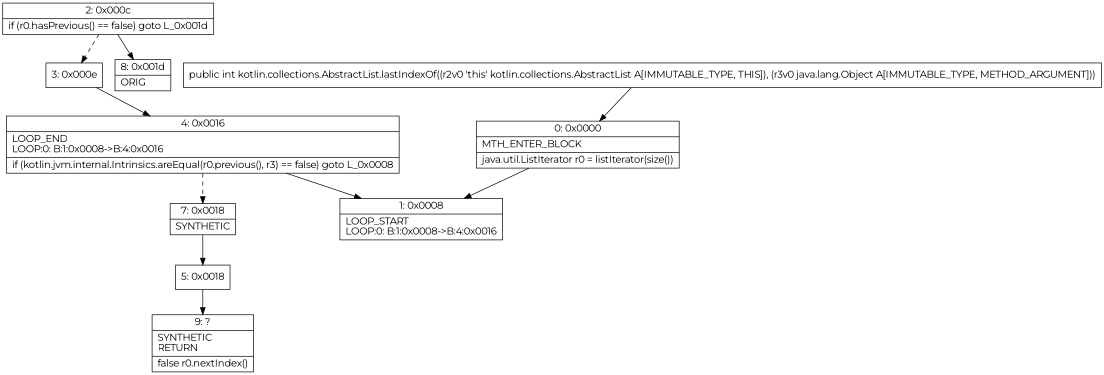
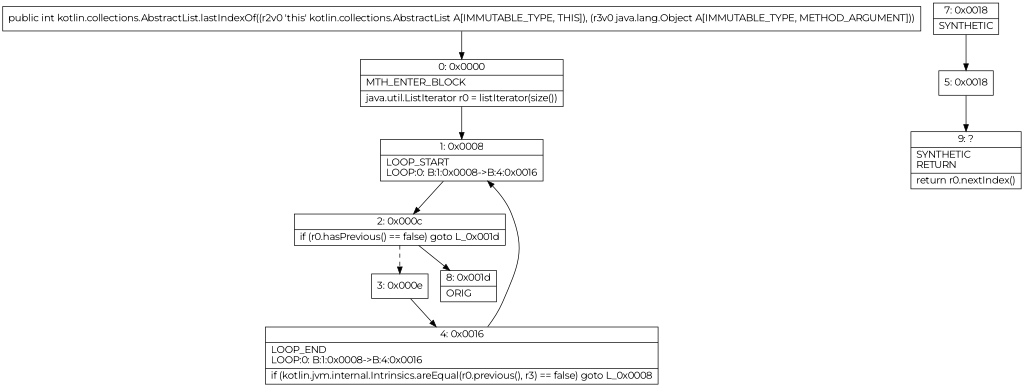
  digraph {
    fontname=Montserrat
    node [fontname=Montserrat shape=record]
    edge [fontname=Montserrat]
    n1 [label="{0\:\ 0x0000|MTH_ENTER_BLOCK\l|java.util.ListIterator r0 = listIterator(size())\l}"]
    n2 [label="{1\:\ 0x0008|LOOP_START\lLOOP:0: B:1:0x0008\-\>B:4:0x0016\l}"]
    n3 [label="{2\:\ 0x000c|if (r0.hasPrevious() == false) goto L_0x001d\l}"]
    n4 [label="{3\:\ 0x000e}"]
    n5 [label="{8\:\ 0x001d|ORIG\l}"]
    n6 [label="{4\:\ 0x0016|LOOP_END\lLOOP:0: B:1:0x0008\-\>B:4:0x0016\l|if (kotlin.jvm.internal.Intrinsics.areEqual(r0.previous(), r3) == false) goto L_0x0008\l}"]
    n7 [label="{7\:\ 0x0018|SYNTHETIC\l}"]
    n8 [label="{5\:\ 0x0018}"]
-   n9 [label="{9\:\ ?|SYNTHETIC\lRETURN\l|false r0.nextIndex()\l}"]
+   n9 [label="{9\:\ ?|SYNTHETIC\lRETURN\l|return r0.nextIndex()\l}"]
    n10 [label="{public int kotlin.collections.AbstractList.lastIndexOf((r2v0 'this' kotlin.collections.AbstractList A[IMMUTABLE_TYPE, THIS]), (r3v0 java.lang.Object A[IMMUTABLE_TYPE, METHOD_ARGUMENT])) }"]
    n1 -> n2
+   n2 -> n3
    n3 -> n4 [style=dashed]
    n3 -> n5
    n4 -> n6
    n6 -> n2
-   n6 -> n7 [style=dashed]
    n7 -> n8
    n8 -> n9
    n10 -> n1
  }
